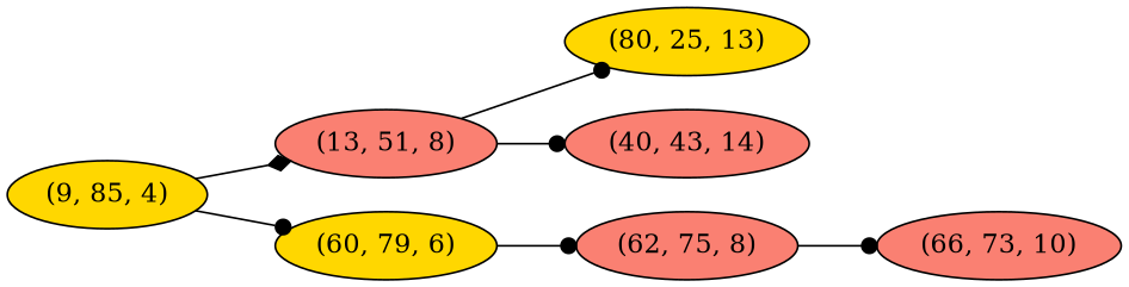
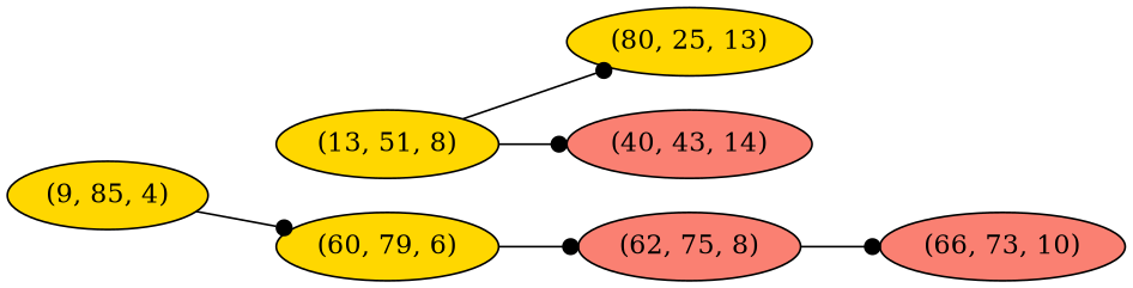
  digraph {
    rankdir=LR
    node [fillcolor=gold style=filled]
    edge [arrowhead=dot]
    "(9, 85, 4)"
-   "(13, 51, 8)" [fillcolor=salmon]
+   "(13, 51, 8)"
    "(60, 79, 6)"
    n4 [label="(80, 25, 13)"]
    "(40, 43, 14)" [fillcolor=salmon]
    "(62, 75, 8)" [fillcolor=salmon]
    "(66, 73, 10)" [fillcolor=salmon]
-   "(9, 85, 4)" -> "(13, 51, 8)" [arrowhead=diamond]
    "(9, 85, 4)" -> "(60, 79, 6)"
    "(13, 51, 8)" -> n4
    "(13, 51, 8)" -> "(40, 43, 14)"
    "(60, 79, 6)" -> "(62, 75, 8)"
    "(62, 75, 8)" -> "(66, 73, 10)"
  }
